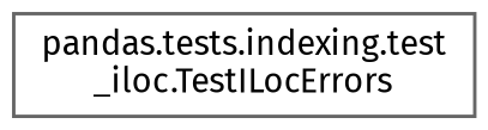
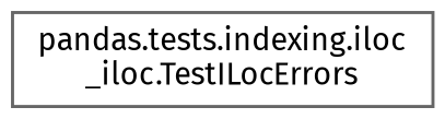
  digraph {
    rankdir=LR
    fontname="Fira Sans"
-   n1 [color=grey40 fillcolor=white fontname="Fira Sans" fontsize=10 height=0.2 label="pandas.tests.indexing.test\l_iloc.TestILocErrors" shape=box style=filled width=0.4]
+   n1 [color=grey40 fillcolor=white fontname="Fira Sans" fontsize=10 height=0.2 label="pandas.tests.indexing.iloc\l_iloc.TestILocErrors" shape=box style=filled width=0.4]
  }
